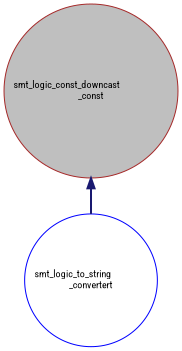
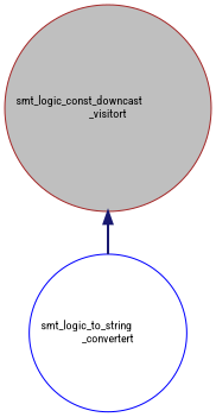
  digraph {
    fontname="Roboto Condensed"
    node [fontname="Roboto Condensed" fontsize=10 shape=circle]
-   n1 [color=brown fillcolor=grey75 fontcolor=black height=0.2 label="smt_logic_const_downcast\l_const" style=filled width=0.4]
+   n1 [color=brown fillcolor=grey75 fontcolor=black height=0.2 label="smt_logic_const_downcast\l_visitort" style=filled width=0.4]
    n2 [color=blue height=0.2 label="smt_logic_to_string\l_convertert" width=0.4]
    n1 -> n2 [color=midnightblue dir=back fontname="Roboto Condensed" fontsize=10 labelfontname=Helvetica labelfontsize=10 style=bold]
  }
